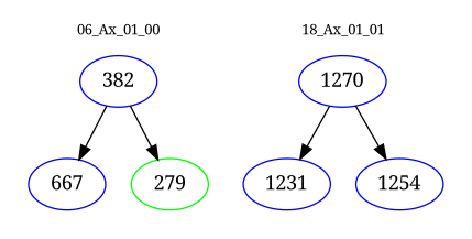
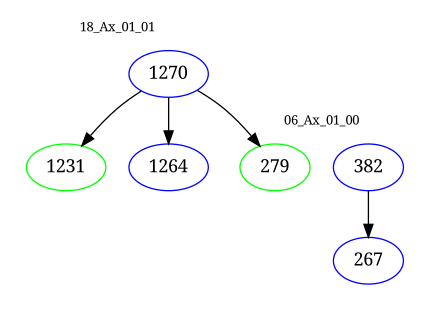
  digraph {
    fontname="Noto Serif"
    node [color=blue fontname="Noto Serif"]
    edge [color=black fontname="Noto Serif"]
    n1 [label=382]
-   n2 [label=667]
+   n2 [label=267]
    n3 [color=green label=279]
    n4 [label=1270]
-   n5 [label=1231]
-   n6 [label=1254]
+   n5 [color=green label=1231]
+   n6 [label=1264]
    subgraph cluster_1 {
      color=white
      fontsize=10
      label="06_Ax_01_00"
      n1
      n2
      n3
    }
    subgraph cluster_2 {
      color=white
      fontsize=10
      label="18_Ax_01_01"
      n4
      n5
      n6
    }
    n1 -> n2
-   n1 -> n3
+   n4 -> n3
    n4 -> n5
    n4 -> n6
  }
